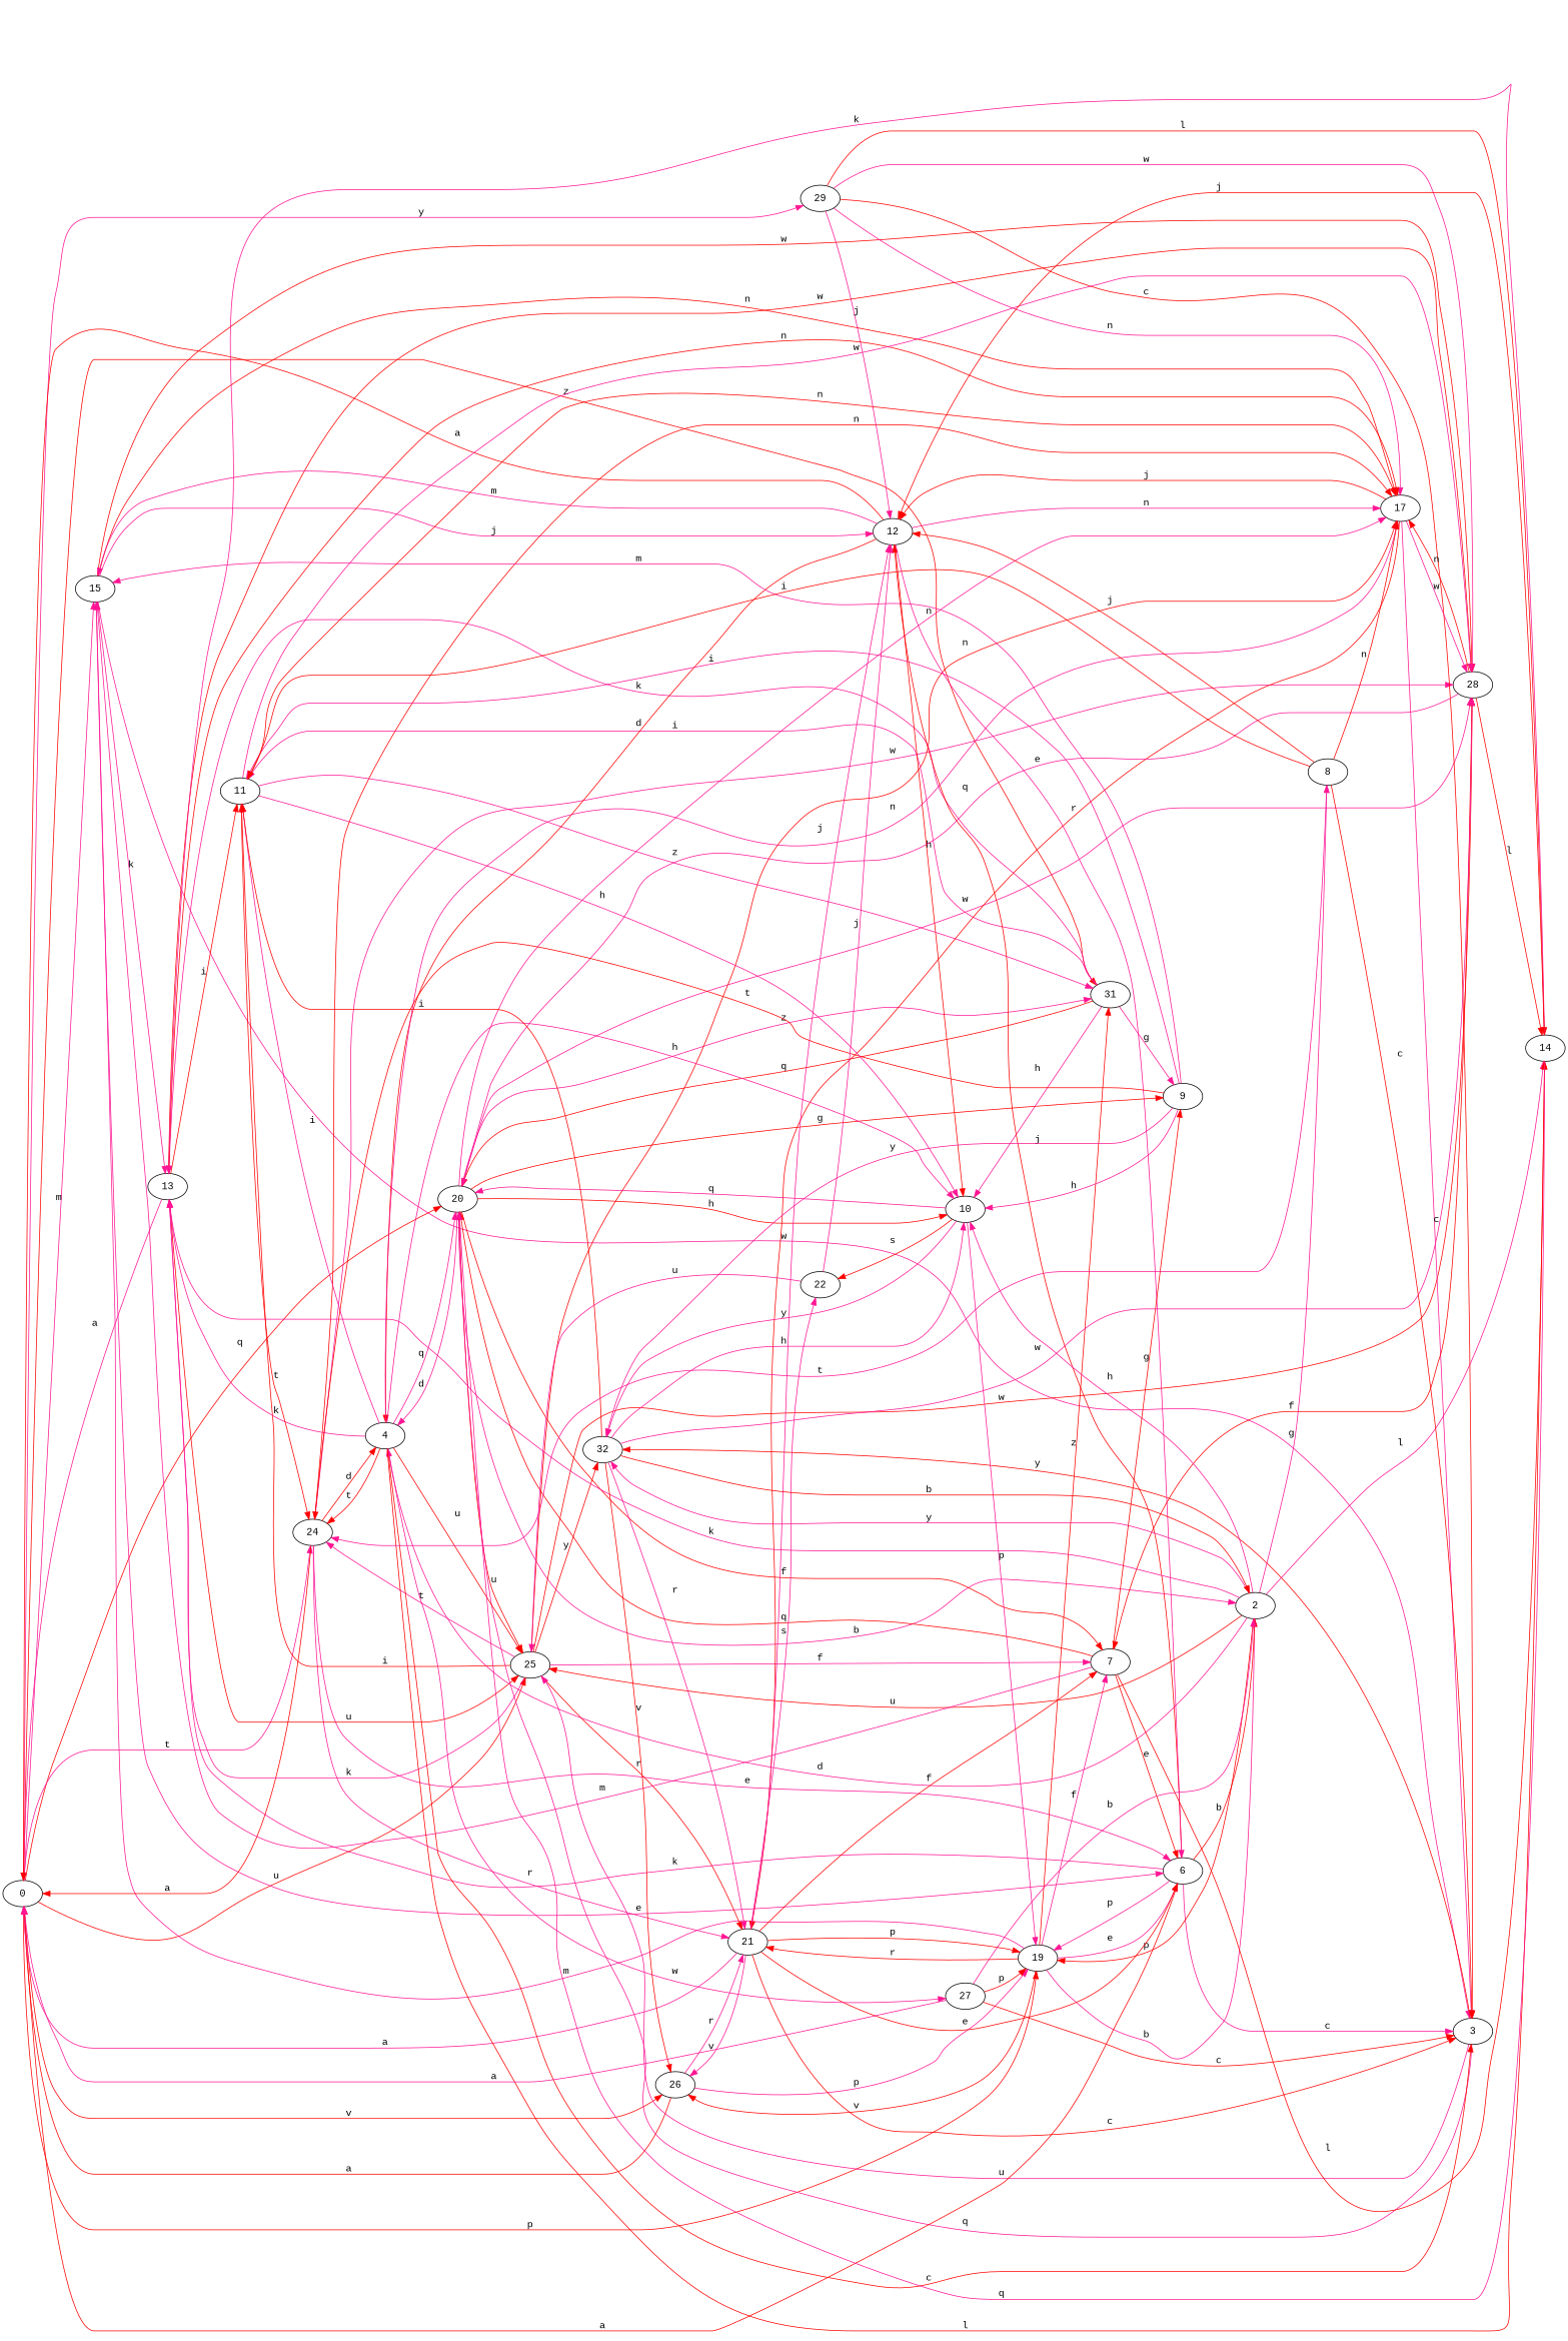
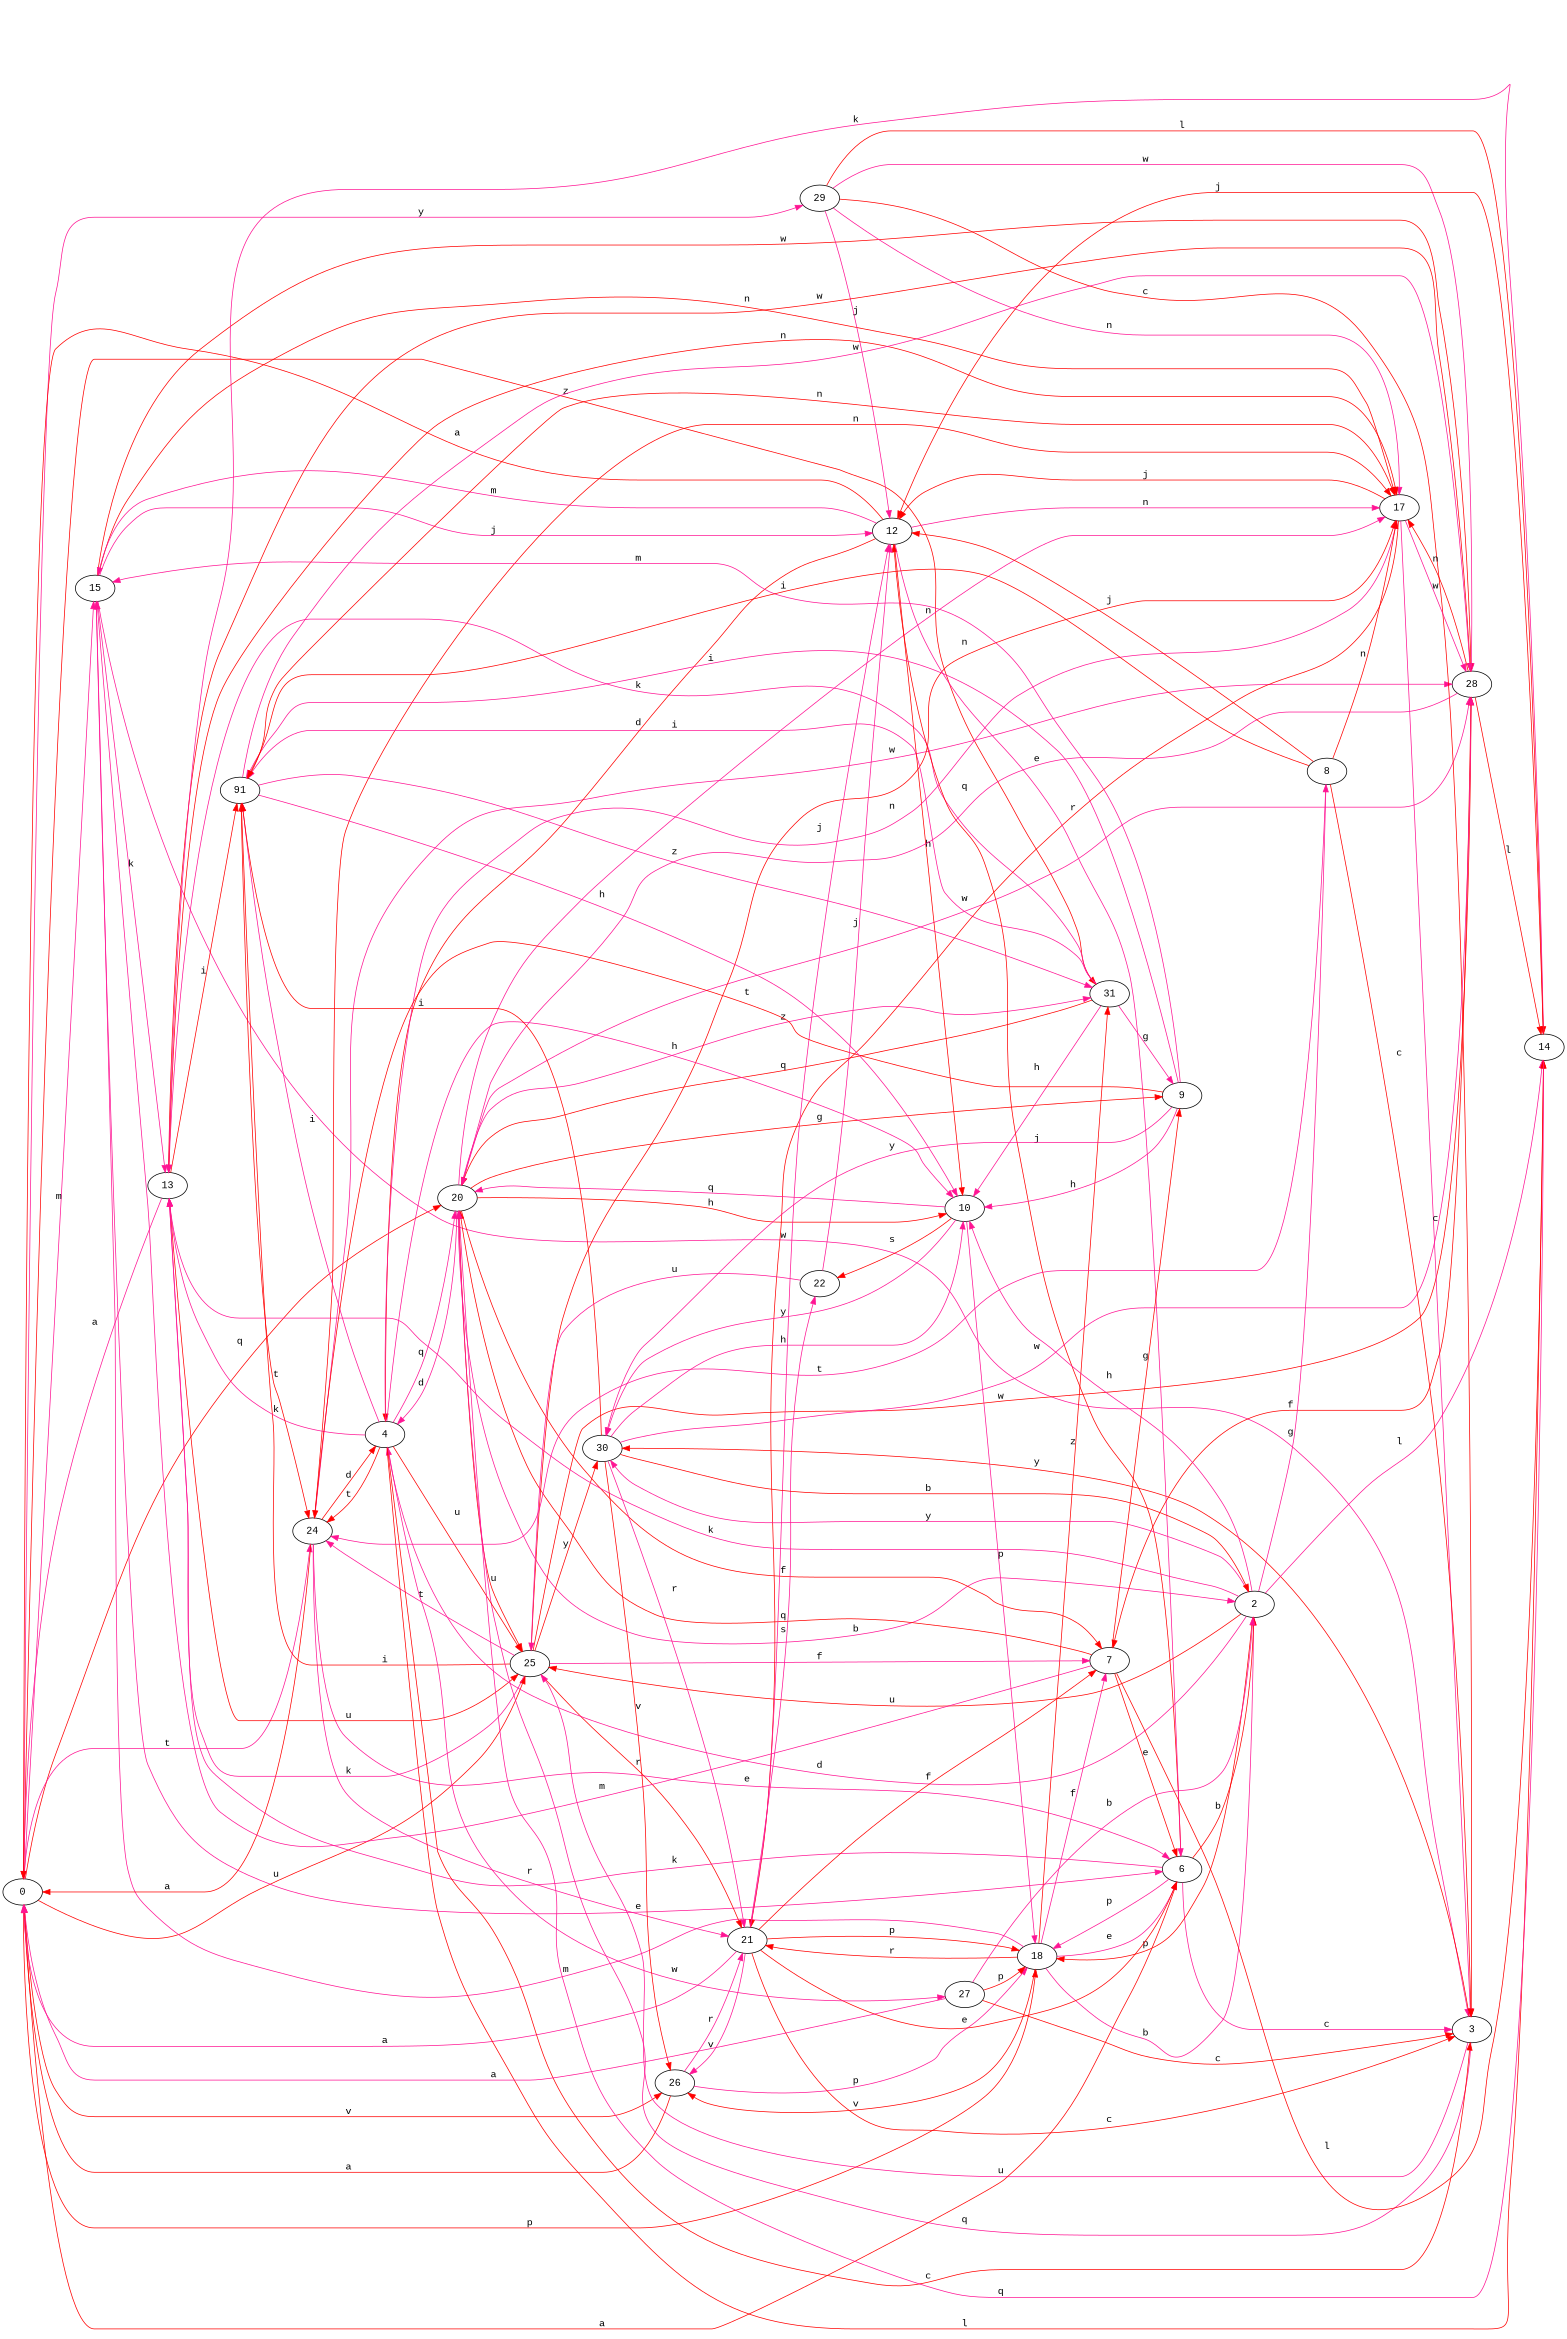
  strict digraph {
    fontname="Liberation Mono"
    rankdir=LR
    node [fontname="Liberation Mono"]
    edge [color=deeppink fontname="Liberation Mono"]
    0
    15
-   19
+   19 [label=18]
    20
    24
    25
    26
    29
    31
    13
    3
    17
    6
    12
    28
    2
    7
    21
    4
    10
    9
-   30 [label=32]
-   11
+   30
+   11 [label=91]
    14
    8
    27
    22
    0 -> 15 [label=m]
    0 -> 19 [color=red label=p]
    0 -> 20 [color=red label=q]
    0 -> 24 [label=t]
    0 -> 25 [color=red label=u]
    0 -> 26 [color=red label=v]
    0 -> 29 [label=y]
    0 -> 31 [color=red label=z]
    15 -> 13 [label=k]
    15 -> 3 [label=w]
    15 -> 17 [color=red label=n]
    15 -> 6 [label=e]
    15 -> 12 [label=j]
    15 -> 28 [color=red label=w]
    19 -> 15 [label=m]
    19 -> 26 [color=red label=v]
    19 -> 31 [color=red label=z]
    19 -> 6 [label=e]
    19 -> 2 [label=b]
    19 -> 7 [label=f]
    19 -> 21 [color=red label=r]
    20 -> 25 [color=red label=u]
    20 -> 31 [label=z]
    20 -> 17 [label=n]
    20 -> 28 [label=w]
    20 -> 2 [label=b]
    20 -> 7 [color=red label=f]
    20 -> 4 [label=d]
    20 -> 10 [color=red label=h]
    20 -> 9 [color=red label=g]
    24 -> 0 [color=red label=a]
    24 -> 17 [color=red label=n]
    24 -> 6 [label=e]
    24 -> 28 [label=w]
    24 -> 21 [label=r]
    24 -> 4 [color=red label=d]
    25 -> 24 [label=t]
    25 -> 13 [label=k]
    25 -> 17 [color=red label=n]
    25 -> 28 [color=red label=w]
    25 -> 7 [label=f]
    25 -> 21 [color=red label=r]
    25 -> 30 [color=red label=y]
    25 -> 11 [color=red label=i]
    26 -> 0 [color=red label=a]
    26 -> 19 [label=p]
    26 -> 21 [label=r]
    29 -> 3 [color=red label=c]
    29 -> 17 [label=n]
    29 -> 12 [label=j]
    29 -> 28 [label=w]
    29 -> 14 [color=red label=l]
    31 -> 20 [color=red label=q]
    31 -> 13 [label=k]
    31 -> 10 [label=h]
    31 -> 9 [label=g]
    31 -> 11 [label=i]
    13 -> 0 [label=a]
    13 -> 25 [color=red label=u]
    13 -> 17 [color=red label=n]
    13 -> 28 [color=red label=w]
    13 -> 11 [color=red label=i]
    3 -> 20 [label=q]
    3 -> 25 [label=u]
    3 -> 30 [color=red label=y]
    17 -> 3 [label=c]
    17 -> 12 [color=red label=j]
    17 -> 28 [label=w]
    17 -> 21 [color=red label=r]
    6 -> 0 [color=red label=a]
    6 -> 19 [label=p]
    6 -> 13 [label=k]
    6 -> 3 [label=c]
    6 -> 12 [color=red label=j]
    6 -> 2 [color=red label=b]
    12 -> 0 [color=red label=a]
    12 -> 15 [label=m]
    12 -> 17 [label=n]
    12 -> 6 [label=e]
    12 -> 4 [color=red label=d]
    12 -> 10 [color=red label=h]
    28 -> 20 [label=q]
    28 -> 17 [color=red label=n]
    28 -> 7 [color=red label=f]
    28 -> 14 [color=red label=l]
    2 -> 19 [color=red label=p]
    2 -> 25 [color=red label=u]
    2 -> 13 [label=k]
    2 -> 4 [label=d]
    2 -> 10 [label=h]
    2 -> 30 [label=y]
    2 -> 14 [label=l]
    2 -> 8 [label=g]
    7 -> 15 [label=m]
    7 -> 20 [color=red label=q]
    7 -> 6 [color=red label=e]
    7 -> 9 [color=red label=g]
    7 -> 14 [color=red label=l]
    21 -> 0 [label=a]
    21 -> 19 [color=red label=p]
    21 -> 26 [label=v]
    21 -> 3 [color=red label=c]
    21 -> 6 [color=red label=e]
    21 -> 12 [label=j]
    21 -> 7 [color=red label=f]
    21 -> 22 [label=s]
    4 -> 20 [label=q]
    4 -> 24 [color=red label=t]
    4 -> 25 [color=red label=u]
    4 -> 13 [label=k]
    4 -> 3 [color=red label=c]
    4 -> 17 [label=n]
    4 -> 10 [label=h]
    4 -> 11 [label=i]
    4 -> 14 [color=red label=l]
    4 -> 27 [label=w]
    10 -> 19 [label=p]
    10 -> 20 [label=q]
    10 -> 30 [label=y]
    10 -> 22 [color=red label=s]
    9 -> 15 [label=m]
    9 -> 24 [color=red label=t]
    9 -> 10 [label=h]
    9 -> 30 [label=y]
    9 -> 11 [label=i]
    30 -> 26 [color=red label=v]
    30 -> 28 [label=w]
    30 -> 2 [color=red label=b]
    30 -> 21 [label=r]
    30 -> 10 [label=h]
    30 -> 11 [color=red label=i]
    11 -> 24 [color=red label=t]
    11 -> 31 [label=z]
    11 -> 17 [color=red label=n]
    11 -> 28 [label=w]
    11 -> 10 [label=h]
    14 -> 20 [label=q]
    14 -> 13 [label=k]
    14 -> 12 [color=red label=j]
    8 -> 24 [label=t]
    8 -> 3 [color=red label=c]
    8 -> 17 [color=red label=n]
    8 -> 12 [color=red label=j]
    8 -> 11 [color=red label=i]
    27 -> 0 [label=a]
    27 -> 19 [color=red label=p]
    27 -> 3 [color=red label=c]
    27 -> 2 [label=b]
    22 -> 25 [label=u]
    22 -> 12 [label=j]
  }
